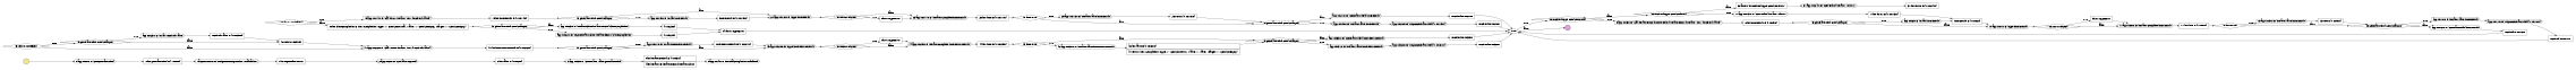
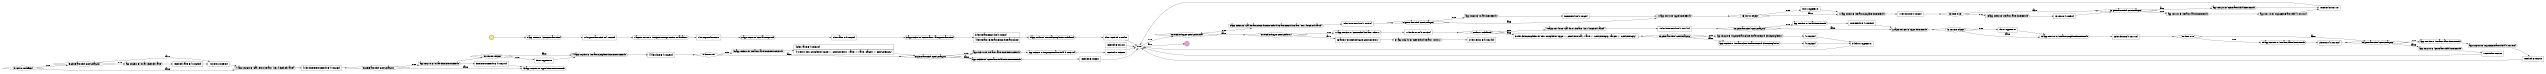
  digraph {
    rankdir=LR
    node [color=black fillcolor=white shape=none style=filled]
    edge [color=black]
    n1 [fillcolor=khaki label=" " shape=circle]
    n2 [label=<<font color="black">0:app __x0__ = (GetGeneratorKind)</font>> shape=cds]
    n3 [label=<<font color="black">     <table border="0" cellborder="1" cellspacing="0" cellpadding="10">       <tr><td align="left">0:let generatorKind = [! __x0__]</td></tr>     </table>   </font>> margin=0]
    n4 [label=<<font color="black">(= generatorKind CONST_async)</font>> shape=diamond]
    n5 [label=<<font color="black">app __x25__ = (Await received.Value)</font>> shape=cds]
    n6 [label=<<font color="black">     <table border="0" cellborder="1" cellspacing="0" cellpadding="10">       <tr><td align="left">40:return received</td></tr>     </table>   </font>> margin=0]
    n7 [label=<<font color="black">     <table border="0" cellborder="1" cellspacing="0" cellpadding="10">       <tr><td align="left">received.Value = [? __x25__]</td></tr>     </table>   </font>> margin=0]
    n8 [label=<<font color="black">41:app __x26__ = (Call return iterator (new [received.Value]))</font>> shape=cds]
    n9 [label=<<font color="black">     <table border="0" cellborder="1" cellspacing="0" cellpadding="10">       <tr><td align="left">1:let exprRef = __x1__</td></tr>     </table>   </font>> margin=0]
    n10 [label=<<font color="black">2:app __x2__ = (GetValue exprRef)</font>> shape=cds]
    n11 [label=<<font color="black">     <table border="0" cellborder="1" cellspacing="0" cellpadding="10">       <tr><td align="left">2:let value = [? __x2__]</td></tr>     </table>   </font>> margin=0]
    n12 [label=<<font color="black">     <table border="0" cellborder="1" cellspacing="0" cellpadding="10">       <tr><td align="left">[? __x22__]</td></tr>     </table>   </font>> margin=0]
    n13 [label=<<font color="black">     <table border="0" cellborder="1" cellspacing="0" cellpadding="10">       <tr><td align="left">34:throw TypeError</td></tr>     </table>   </font>> margin=0]
    n14 [label=<<font color="black">true</font>> shape=diamond]
    n15 [label=<<font color="black">23:app __x17__ = (IteratorComplete innerResult)</font>> shape=cds]
    n16 [label=<<font color="black">     <table border="0" cellborder="1" cellspacing="0" cellpadding="10">       <tr><td align="left">23:let done = [? __x17__]</td></tr>     </table>   </font>> margin=0]
    n17 [label=<<font color="black">(= done true)</font>> shape=diamond]
    n18 [label=<<font color="black">     <table border="0" cellborder="1" cellspacing="0" cellpadding="10">       <tr><td align="left">innerResult = [? __x6__]</td></tr>     </table>   </font>> margin=0]
    n19 [label=<<font color="black">10:app __x7__ = (Type innerResult)</font>> shape=cds]
    n20 [label=<<font color="black">(! (= __x7__ Object))</font>> shape=diamond]
    n21 [label=<<font color="black">app __x12__ = (GeneratorYield innerResult)</font>> shape=cds]
    n22 [label=<<font color="black">     <table border="0" cellborder="1" cellspacing="0" cellpadding="10">       <tr><td align="left">received = __x12__</td></tr>     </table>   </font>> margin=0]
    n23 [label=<<font color="black">     <table border="0" cellborder="1" cellspacing="0" cellpadding="10">       <tr><td align="left">46:let value = [? __x30__]</td></tr>       <tr><td align="left">47:return (new Completion(&quot;Type&quot; -&gt; CONST_return, &quot;Value&quot; -&gt; value, &quot;Target&quot; -&gt; CONST_empty))</td></tr>     </table>   </font>> margin=0]
    n24 [label=<<font color="black">(= generatorKind CONST_async)</font>> shape=diamond]
    n25 [label=<<font color="black">app __x33__ = (GeneratorYield innerReturnResult)</font>> shape=cds]
    n26 [label=<<font color="black">app __x31__ = (IteratorValue innerReturnResult)</font>> shape=cds]
    n27 [label=<<font color="black">1:access __x1__ = (AssignmentExpression &quot;Evaluation&quot;)</font>> shape=cds]
    n28 [label=<<font color="black">     <table border="0" cellborder="1" cellspacing="0" cellpadding="10">       <tr><td align="left">received = __x33__</td></tr>     </table>   </font>> margin=0]
    n29 [label=<<font color="black">3:app __x3__ = (GetIterator value generatorKind)</font>> shape=cds]
    n30 [label=<<font color="black">     <table border="0" cellborder="1" cellspacing="0" cellpadding="10">       <tr><td align="left">3:let iteratorRecord = [? __x3__]</td></tr>       <tr><td align="left">4:let iterator = iteratorRecord.IteratorClose</td></tr>     </table>   </font>> margin=0]
    n31 [label=<<font color="black">     <table border="0" cellborder="1" cellspacing="0" cellpadding="10">       <tr><td align="left">innerResult = [? __x15__]</td></tr>     </table>   </font>> margin=0]
    n32 [label=<<font color="black">22:app __x16__ = (Type innerResult)</font>> shape=cds]
    n33 [label=<<font color="black">(! (= __x16__ Object))</font>> shape=diamond]
    n34 [label=<<font color="black">8:app __x5__ = (Call iteratorRecord.NextMethod iteratorRecord.Iterator (new [received.Value]))</font>> shape=cds]
    n35 [label=<<font color="black">     <table border="0" cellborder="1" cellspacing="0" cellpadding="10">       <tr><td align="left">8:let innerResult = [? __x5__]</td></tr>     </table>   </font>> margin=0]
    n36 [label=<<font color="black">(= generatorKind CONST_async)</font>> shape=diamond]
    n37 [label=<<font color="black">     <table border="0" cellborder="1" cellspacing="0" cellpadding="10">       <tr><td align="left">17:let throw = [? __x13__]</td></tr>     </table>   </font>> margin=0]
    n38 [label=<<font color="black">(! (= throw undefined))</font>> shape=diamond]
    n39 [label=<<font color="black">19:app __x14__ = (Call throw iterator (new [received.Value]))</font>> shape=cds]
    n40 [label=<<font color="black">     <table border="0" cellborder="1" cellspacing="0" cellpadding="10">       <tr><td align="left">30:let closeCompletion = (new Completion(&quot;Type&quot; -&gt; CONST_normal, &quot;Value&quot; -&gt; CONST_empty, &quot;Target&quot; -&gt; CONST_empty))</td></tr>     </table>   </font>> margin=0]
    n41 [label=<<font color="black">(= received.Type CONST_normal)</font>> shape=diamond]
    n42 [fillcolor=plum label=" " shape=circle]
    n43 [label=<<font color="black">app __x32__ = (AsyncGeneratorYield [? __x31__])</font>> shape=cds]
    n44 [label=<<font color="black">     <table border="0" cellborder="1" cellspacing="0" cellpadding="10">       <tr><td align="left">received = __x20__</td></tr>     </table>   </font>> margin=0]
    n45 [label=<<font color="black">5:app __x4__ = (NormalCompletion undefined)</font>> shape=cds]
+   n46 [label=<<font color="black">     <table border="0" cellborder="1" cellspacing="0" cellpadding="10">       <tr><td align="left">5:let received = __x4__</td></tr>     </table>   </font>> margin=0]
    n47 [label=<<font color="black">(= generatorKind CONST_async)</font>> shape=diamond]
    n48 [label=<<font color="black">app __x15__ = (Await innerResult)</font>> shape=cds]
    n49 [label=<<font color="black">app __x27__ = (Await innerReturnResult)</font>> shape=cds]
    n50 [label=<<font color="black">     <table border="0" cellborder="1" cellspacing="0" cellpadding="10">       <tr><td align="left">innerReturnResult = [? __x27__]</td></tr>     </table>   </font>> margin=0]
    n51 [label=<<font color="black">43:app __x28__ = (Type innerReturnResult)</font>> shape=cds]
    n52 [label=<<font color="black">     <table border="0" cellborder="1" cellspacing="0" cellpadding="10">       <tr><td align="left">36:assert (= received.Type CONST_return)</td></tr>     </table>   </font>> margin=0]
    n53 [label=<<font color="black">37:app __x24__ = (GetMethod iterator &quot;return&quot;)</font>> shape=cds]
    n54 [label=<<font color="black">     <table border="0" cellborder="1" cellspacing="0" cellpadding="10">       <tr><td align="left">37:let return = [? __x24__]</td></tr>     </table>   </font>> margin=0]
    n55 [label=<<font color="black">11:app __x8__ = (IteratorComplete innerResult)</font>> shape=cds]
    n56 [label=<<font color="black">     <table border="0" cellborder="1" cellspacing="0" cellpadding="10">       <tr><td align="left">11:let done = [? __x8__]</td></tr>     </table>   </font>> margin=0]
    n57 [label=<<font color="black">(= done true)</font>> shape=diamond]
    n58 [label=<<font color="black">(= generatorKind CONST_async)</font>> shape=diamond]
    n59 [label=<<font color="black">app __x10__ = (IteratorValue innerResult)</font>> shape=cds]
    n60 [label=<<font color="black">app __x11__ = (AsyncGeneratorYield [? __x10__])</font>> shape=cds]
    n61 [label=<<font color="black">     <table border="0" cellborder="1" cellspacing="0" cellpadding="10">       <tr><td align="left">throw TypeError</td></tr>     </table>   </font>> margin=0]
    n62 [label=<<font color="black">44:app __x29__ = (IteratorComplete innerReturnResult)</font>> shape=cds]
    n63 [label=<<font color="black">     <table border="0" cellborder="1" cellspacing="0" cellpadding="10">       <tr><td align="left">44:let done = [? __x29__]</td></tr>     </table>   </font>> margin=0]
    n64 [label=<<font color="black">     <table border="0" cellborder="1" cellspacing="0" cellpadding="10">       <tr><td align="left">received = __x32__</td></tr>     </table>   </font>> margin=0]
    n65 [label=<<font color="black">25:app __x18__ = (IteratorValue innerResult)</font>> shape=cds]
    n66 [label=<<font color="black">     <table border="0" cellborder="1" cellspacing="0" cellpadding="10">       <tr><td align="left">25:return [? __x18__]</td></tr>     </table>   </font>> margin=0]
    n67 [label=<<font color="black">(= generatorKind CONST_async)</font>> shape=diamond]
    n68 [label=<<font color="black">app __x23__ = (IteratorClose iteratorRecord closeCompletion)</font>> shape=cds]
    n69 [label=<<font color="black">     <table border="0" cellborder="1" cellspacing="0" cellpadding="10">       <tr><td align="left">[? __x23__]</td></tr>     </table>   </font>> margin=0]
    n70 [label=<<font color="black">app __x21__ = (GeneratorYield innerResult)</font>> shape=cds]
    n71 [label=<<font color="black">app __x19__ = (IteratorValue innerResult)</font>> shape=cds]
    n72 [label=<<font color="black">     <table border="0" cellborder="1" cellspacing="0" cellpadding="10">       <tr><td align="left">received = __x21__</td></tr>     </table>   </font>> margin=0]
    n73 [label=<<font color="black">app __x20__ = (AsyncGeneratorYield [? __x19__])</font>> shape=cds]
    n74 [label=<<font color="black">46:app __x30__ = (IteratorValue innerReturnResult)</font>> shape=cds]
    n75 [label=<<font color="black">     <table border="0" cellborder="1" cellspacing="0" cellpadding="10">       <tr><td align="left">throw TypeError</td></tr>     </table>   </font>> margin=0]
    n76 [label=<<font color="black">     <table border="0" cellborder="1" cellspacing="0" cellpadding="10">       <tr><td align="left">19:let innerResult = [? __x14__]</td></tr>     </table>   </font>> margin=0]
    n77 [label=<<font color="black">(= generatorKind CONST_async)</font>> shape=diamond]
    n78 [label=<<font color="black">     <table border="0" cellborder="1" cellspacing="0" cellpadding="10">       <tr><td align="left">41:let innerReturnResult = [? __x26__]</td></tr>     </table>   </font>> margin=0]
    n79 [label=<<font color="black">(= generatorKind CONST_async)</font>> shape=diamond]
    n80 [label=<<font color="black">     <table border="0" cellborder="1" cellspacing="0" cellpadding="10">       <tr><td align="left">received = __x11__</td></tr>     </table>   </font>> margin=0]
    n81 [label=<<font color="black">(= received.Type CONST_throw)</font>> shape=diamond]
    n82 [label=<<font color="black">17:app __x13__ = (GetMethod iterator &quot;throw&quot;)</font>> shape=cds]
    n83 [label=<<font color="black">(= done true)</font>> shape=diamond]
    n84 [label=<<font color="black">13:app __x9__ = (IteratorValue innerResult)</font>> shape=cds]
    n85 [label=<<font color="black">     <table border="0" cellborder="1" cellspacing="0" cellpadding="10">       <tr><td align="left">13:return [? __x9__]</td></tr>     </table>   </font>> margin=0]
    n86 [label=<<font color="black">(! (= __x28__ Object))</font>> shape=diamond]
    n87 [label=<<font color="black">     <table border="0" cellborder="1" cellspacing="0" cellpadding="10">       <tr><td align="left">throw TypeError</td></tr>     </table>   </font>> margin=0]
    n88 [label=<<font color="black">app __x6__ = (Await innerResult)</font>> shape=cds]
    n89 [label=<<font color="black">(= return undefined)</font>> shape=diamond]
    n90 [label=<<font color="black">app __x22__ = (AsyncIteratorClose iteratorRecord closeCompletion)</font>> shape=cds]
    n1 -> n2
    n2 -> n3
    n3 -> n27
    n4 -> n5 [label=<<font color="black">true</font>>]
    n4 -> n6 [label=<<font color="black">false</font>>]
    n5 -> n7
    n6 -> n8
    n7 -> n6
    n8 -> n78
    n9 -> n10
    n10 -> n11
    n11 -> n29
    n12 -> n13
    n13 -> n14
    n14 -> n41 [label=<<font color="black">true</font>>]
    n14 -> n42 [label=<<font color="black">false</font>>]
    n15 -> n16
    n16 -> n17
    n17 -> n65 [label=<<font color="black">true</font>>]
    n17 -> n67 [label=<<font color="black">false</font>>]
    n18 -> n19
    n19 -> n20
    n20 -> n55 [label=<<font color="black">false</font>>]
    n20 -> n75 [label=<<font color="black">true</font>>]
-   n21 -> n22
+   n21 -> n80
    n22 -> n14
    n23 -> n24
    n24 -> n25 [label=<<font color="black">false</font>>]
    n24 -> n26 [label=<<font color="black">true</font>>]
    n25 -> n28
    n26 -> n43
    n27 -> n9
    n28 -> n14
    n29 -> n30
    n30 -> n45
    n31 -> n32
    n32 -> n33
    n33 -> n15 [label=<<font color="black">false</font>>]
    n33 -> n87 [label=<<font color="black">true</font>>]
    n34 -> n35
    n35 -> n36
    n36 -> n19 [label=<<font color="black">false</font>>]
    n36 -> n88 [label=<<font color="black">true</font>>]
-   n37 -> n18
+   n37 -> n38
    n38 -> n39 [label=<<font color="black">true</font>>]
    n38 -> n40 [label=<<font color="black">false</font>>]
    n39 -> n76
    n40 -> n77
    n41 -> n34 [label=<<font color="black">true</font>>]
    n41 -> n81 [label=<<font color="black">false</font>>]
    n43 -> n64
    n44 -> n14
+   n45 -> n46
+   n46 -> n14
    n47 -> n32 [label=<<font color="black">false</font>>]
    n47 -> n48 [label=<<font color="black">true</font>>]
    n48 -> n31
    n49 -> n50
    n50 -> n51
-   n51 -> n86
+   n49 -> n86
    n52 -> n53
    n53 -> n54
    n55 -> n56
    n56 -> n57
    n57 -> n58 [label=<<font color="black">false</font>>]
    n57 -> n84 [label=<<font color="black">true</font>>]
    n58 -> n21 [label=<<font color="black">false</font>>]
    n58 -> n59 [label=<<font color="black">true</font>>]
    n59 -> n60
    n60 -> n80
    n61 -> n62
    n62 -> n63
    n63 -> n83
    n64 -> n14
    n65 -> n66
    n66 -> n67
    n67 -> n70 [label=<<font color="black">false</font>>]
    n67 -> n71 [label=<<font color="black">true</font>>]
    n68 -> n69
    n69 -> n13
    n70 -> n72
    n71 -> n73
    n72 -> n14
    n73 -> n44
    n74 -> n23
    n75 -> n55
    n76 -> n47
    n77 -> n68 [label=<<font color="black">false</font>>]
    n77 -> n90 [label=<<font color="black">true</font>>]
    n78 -> n79
    n79 -> n49 [label=<<font color="black">true</font>>]
    n79 -> n51 [label=<<font color="black">false</font>>]
    n80 -> n14
    n81 -> n52 [label=<<font color="black">false</font>>]
    n81 -> n82 [label=<<font color="black">true</font>>]
    n82 -> n37
    n83 -> n24 [label=<<font color="black">false</font>>]
    n83 -> n74 [label=<<font color="black">true</font>>]
    n84 -> n85
    n85 -> n58
    n86 -> n61 [label=<<font color="black">true</font>>]
    n86 -> n62 [label=<<font color="black">false</font>>]
    n87 -> n15
    n88 -> n18
    n89 -> n4 [label=<<font color="black">true</font>>]
    n89 -> n8 [label=<<font color="black">false</font>>]
    n90 -> n12
  }
